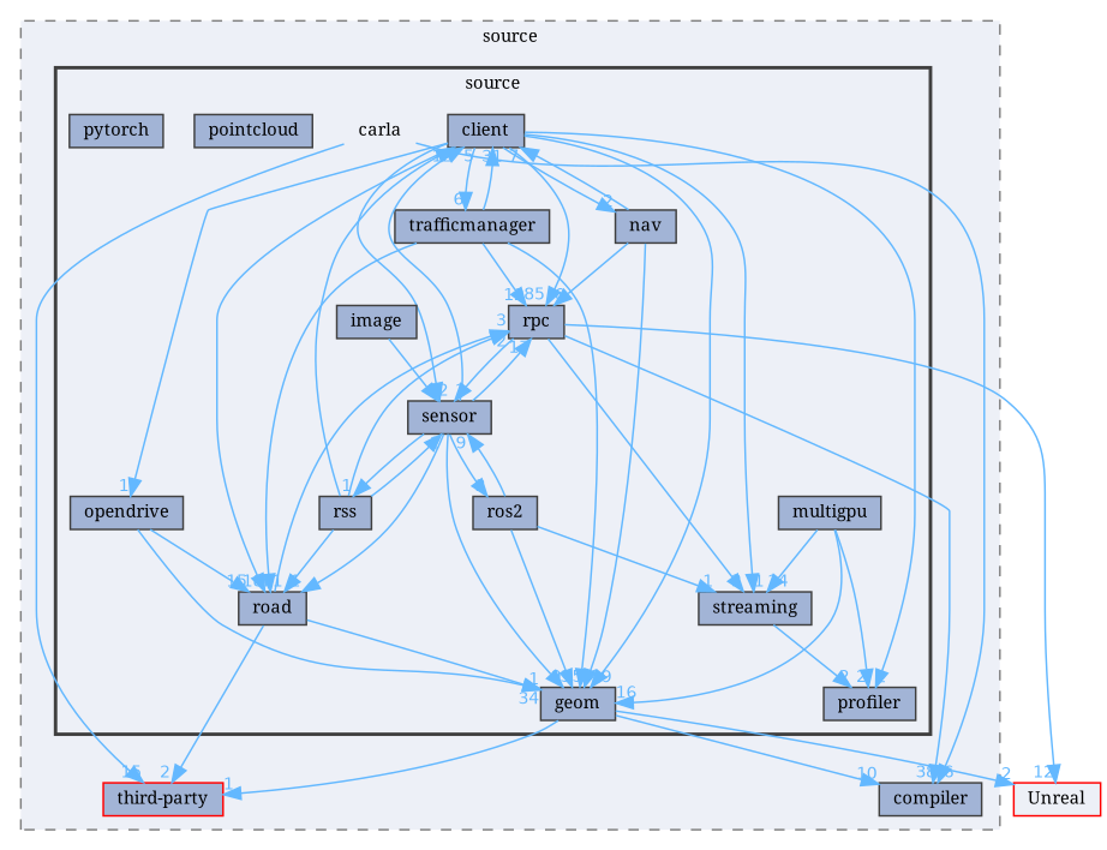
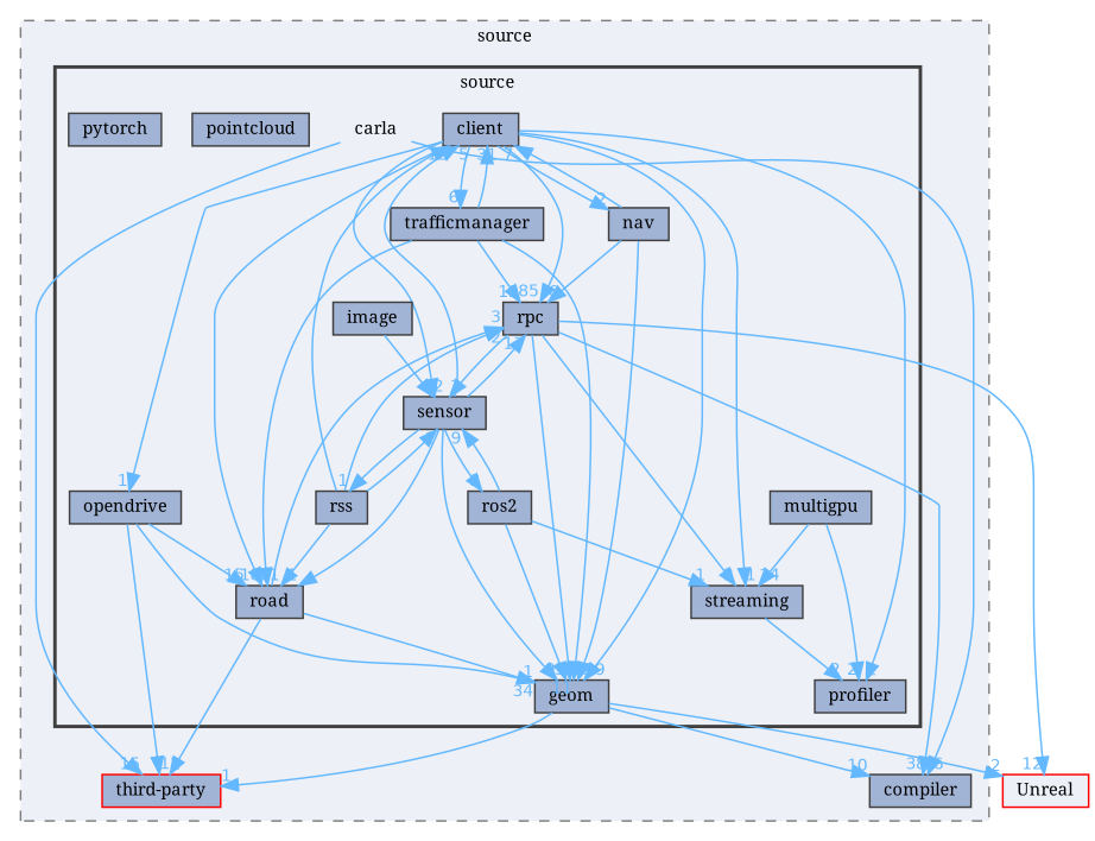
  digraph {
    compound=true
    fontname="Noto Serif"
    node [fontname="Noto Serif" fontsize=10 shape=box color=grey25 fillcolor="#a2b4d6" style=filled]
    edge [color=steelblue1 fontcolor=steelblue1 fontname="Noto Serif" fontsize=10 headlabel=2 labeldistance=1.5 labelfontname=Helvetica labelfontsize=10]
    n1 [height=0.2 label=carla shape=plaintext width=0.4 color="" fillcolor="" style=""]
    n2 [height=0.2 label=client width=0.4]
    n3 [height=0.2 label=geom width=0.4]
    n4 [height=0.2 label=image width=0.4]
    n5 [height=0.2 label=multigpu width=0.4]
    n6 [height=0.2 label=nav width=0.4]
    n7 [height=0.2 label=opendrive width=0.4]
    n8 [height=0.2 label=pointcloud width=0.4]
    n9 [height=0.2 label=profiler width=0.4]
    n10 [height=0.2 label=pytorch width=0.4]
    n11 [height=0.2 label=road width=0.4]
    n12 [height=0.2 label=ros2 width=0.4]
    n13 [height=0.2 label=rpc width=0.4]
    n14 [height=0.2 label=rss width=0.4]
    n15 [height=0.2 label=sensor width=0.4]
    n16 [height=0.2 label=streaming width=0.4]
    n17 [height=0.2 label=trafficmanager width=0.4]
    n18 [height=0.2 label=compiler width=0.4]
    n19 [color=red height=0.2 label="third-party" width=0.4]
    n20 [color=red fillcolor="#edf0f7" height=0.2 label=Unreal width=0.4]
    subgraph cluster_1 {
      bgcolor="#edf0f7"
      fontsize=10
      label=source
      pencolor=grey50
      style="filled,dashed"
      n18
      n19
      subgraph cluster_2 {
        bgcolor="#edf0f7"
        fontsize=10
        pencolor=grey25
        style="filled,bold"
        n1
        n2
        n3
        n4
        n5
        n6
        n7
        n8
        n9
        n10
        n11
        n12
        n13
        n14
        n15
        n16
        n17
      }
    }
    n1 -> n18 [headlabel=38]
    n1 -> n19 [headlabel=15]
    n2 -> n3 [headlabel=19]
    n2 -> n6
    n2 -> n7 [headlabel=1]
    n2 -> n9
    n2 -> n11 [headlabel=18]
    n2 -> n13 [headlabel=85]
    n2 -> n15 [headlabel=8]
    n2 -> n16 [headlabel=1]
    n2 -> n17 [headlabel=6]
    n3 -> n18 [headlabel=10]
    n3 -> n19 [headlabel=1]
    n3 -> n20
    n4 -> n15
    n5 -> n9
    n5 -> n16 [headlabel=14]
    n6 -> n2 [headlabel=7]
    n6 -> n3 [headlabel=5]
    n6 -> n13 [headlabel=6]
    n7 -> n3 [headlabel=1]
    n7 -> n11 [headlabel=15]
+   n7 -> n19 [headlabel=11]
    n11 -> n3 [headlabel=34]
    n11 -> n13 [headlabel=3]
    n11 -> n19
    n12 -> n3 [headlabel=3]
    n12 -> n15 [headlabel=9]
    n12 -> n16 [headlabel=1]
-   n5 -> n3 [headlabel=16]
+   n13 -> n3 [headlabel=16]
    n13 -> n15 [headlabel=1]
    n13 -> n16
    n13 -> n18 [headlabel=26]
    n13 -> n20 [headlabel=12]
    n14 -> n2 [headlabel=12]
    n14 -> n11 [headlabel=1]
    n14 -> n13
    n14 -> n15 [headlabel=1]
    n15 -> n2 [headlabel=5]
    n15 -> n3 [headlabel=9]
    n15 -> n11 [headlabel=1]
    n15 -> n12
    n15 -> n13 [headlabel=17]
    n15 -> n14 [headlabel=1]
    n16 -> n9
    n17 -> n2 [headlabel=31]
    n17 -> n3 [headlabel=11]
    n17 -> n11 [headlabel=4]
    n17 -> n13 [headlabel=12]
  }
